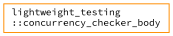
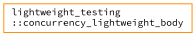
  digraph {
    rankdir=LR
    fontname="Source Code Pro"
-   n1 [color=darkorange fillcolor=white fontname="Source Code Pro" fontsize=10 height=0.2 label="lightweight_testing\l::concurrency_checker_body" shape=box style=filled width=0.4]
+   n1 [color=darkorange fillcolor=white fontname="Source Code Pro" fontsize=10 height=0.2 label="lightweight_testing\l::concurrency_lightweight_body" shape=box style=filled width=0.4]
  }
